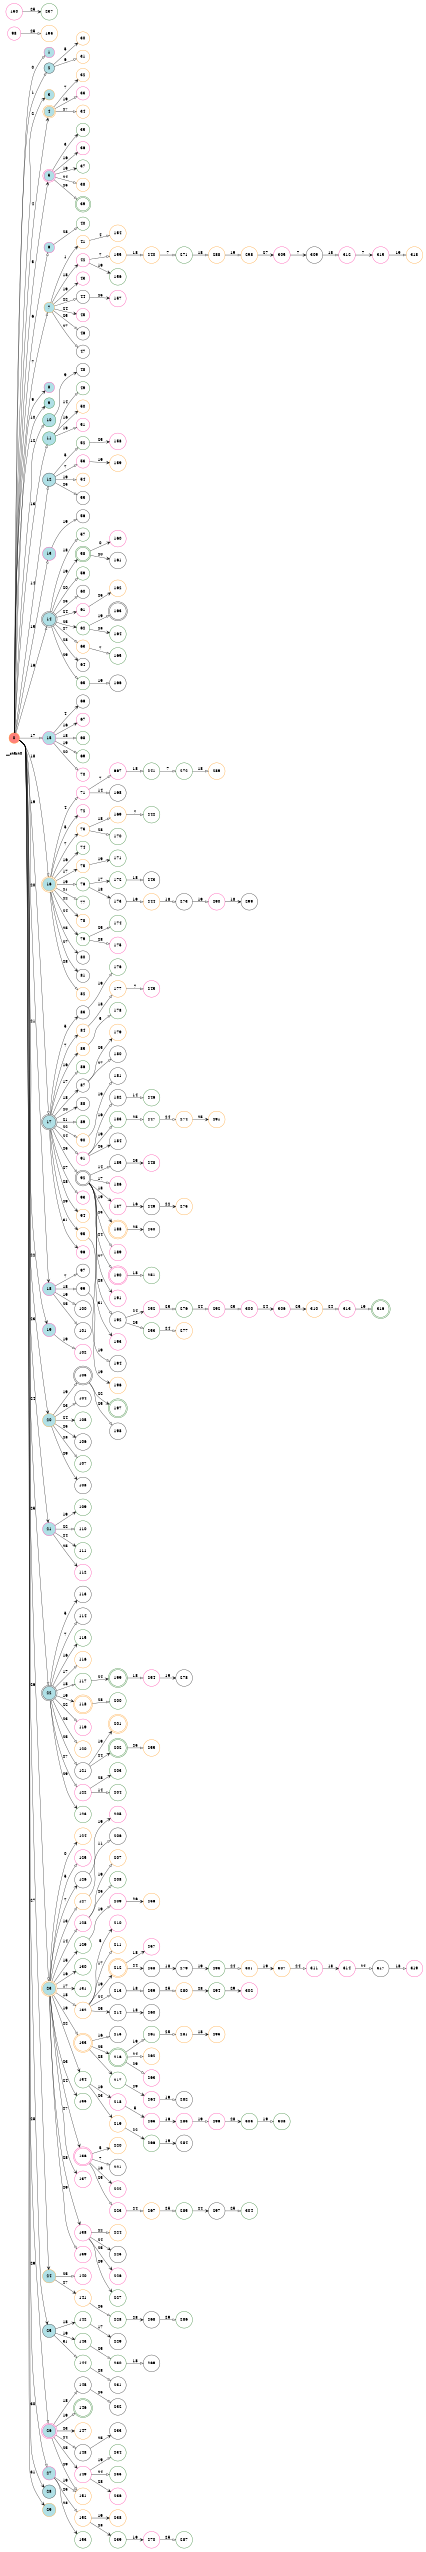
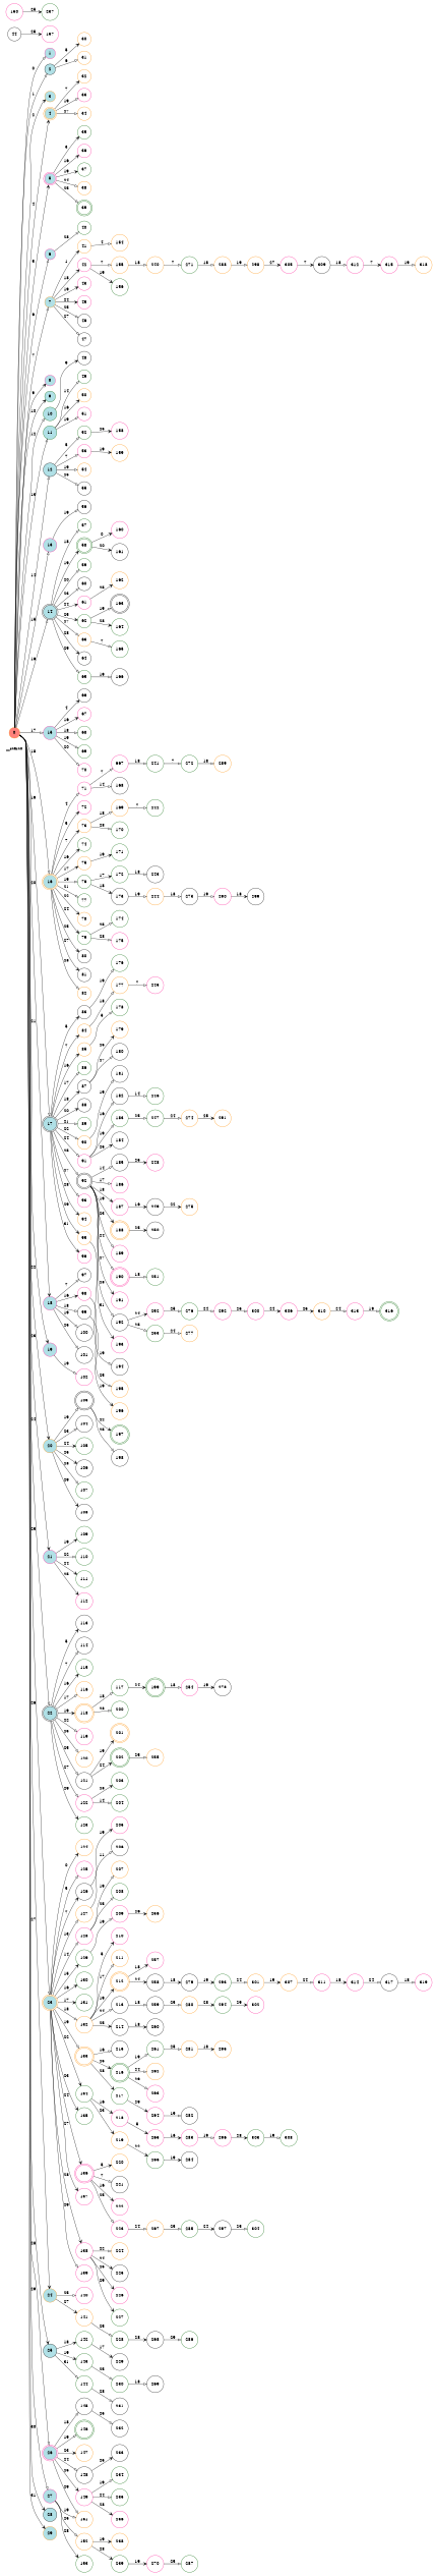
  digraph {
    rankdir=LR
    node [color=darkgreen shape=circle fillcolor=white style=filled]
    edge [arrowhead=onormal]
    __start0 [color=black shape=none fillcolor="" style=""]
    n2 [color=darkorange fillcolor="#ff817b" label=0]
    n3 [color=deeppink fillcolor=powderblue label=1]
    n4 [color=black fillcolor=powderblue label=2]
    n5 [color=darkorange fillcolor=powderblue label=3]
    n6 [color=darkorange fillcolor=powderblue label=4 shape=doublecircle style="rounded,filled"]
    n7 [color=deeppink fillcolor=powderblue label=5 shape=doublecircle style="rounded,filled"]
    n8 [color=deeppink fillcolor=powderblue label=6]
    n9 [color=darkorange fillcolor=powderblue label=7]
    n10 [color=deeppink fillcolor=powderblue label=8]
    n11 [fillcolor=powderblue label=9]
    n12 [fillcolor=powderblue label=10]
    n13 [fillcolor=powderblue label=11]
    n14 [color=black fillcolor=powderblue label=12]
    n15 [color=deeppink fillcolor=powderblue label=13]
    n16 [color=black fillcolor=powderblue label=14 shape=doublecircle style="rounded,filled"]
    n17 [color=deeppink fillcolor=powderblue label=15]
    n18 [color=darkorange fillcolor=powderblue label=16 shape=doublecircle style="rounded,filled"]
    n19 [color=black fillcolor=powderblue label=17 shape=doublecircle style="rounded,filled"]
    n20 [color=deeppink fillcolor=powderblue label=18]
    n21 [color=deeppink fillcolor=powderblue label=19]
    n22 [color=darkorange fillcolor=powderblue label=20]
    n23 [color=deeppink fillcolor=powderblue label=21]
    n24 [color=black fillcolor=powderblue label=22 shape=doublecircle style="rounded,filled"]
    n25 [color=darkorange fillcolor=powderblue label=23 shape=doublecircle style="rounded,filled"]
    n26 [color=darkorange fillcolor=powderblue label=24]
    n27 [color=black fillcolor=powderblue label=25]
    n28 [color=deeppink fillcolor=powderblue label=26 shape=doublecircle style="rounded,filled"]
    n29 [color=deeppink fillcolor=powderblue label=27]
    n30 [color=black fillcolor=powderblue label=28]
    n31 [color=darkorange fillcolor=powderblue label=29]
    n32 [color=darkorange label=30]
    n33 [color=darkorange label=31]
    n34 [color=darkorange label=32]
    n35 [color=deeppink label=33]
    n36 [color=darkorange label=34]
    n37 [label=35]
    n38 [color=deeppink label=36]
    n39 [label=37]
    n40 [color=darkorange label=38]
    n41 [label=39 shape=doublecircle style="rounded,filled"]
    n42 [label=40]
    n43 [color=darkorange label=41]
    n44 [color=deeppink label=42]
    n45 [color=deeppink label=43]
    n46 [color=black label=44]
    n47 [color=deeppink label=45]
    n48 [color=black label=46]
    n49 [color=black label=47]
    n50 [color=black label=48]
    n51 [label=49]
    n52 [color=darkorange label=50]
    n53 [color=deeppink label=51]
    n54 [label=52]
    n55 [color=deeppink label=53]
    n56 [color=darkorange label=54]
    n57 [color=black label=55]
    n58 [color=black label=56]
    n59 [label=57]
    n60 [label=58 shape=doublecircle style="rounded,filled"]
    n61 [label=59]
    n62 [color=black label=60]
    n63 [color=deeppink label=61]
    n64 [label=62]
    n65 [color=darkorange label=63]
    n66 [color=black label=64]
    n67 [label=65]
    n68 [color=black label=66]
    n69 [color=deeppink label=67]
    n70 [label=68]
    n71 [label=69]
    n72 [color=deeppink label=70]
    n73 [color=deeppink label=71]
    n74 [color=deeppink label=72]
    n75 [color=darkorange label=73]
    n76 [label=74]
    n77 [color=darkorange label=75]
    n78 [label=76]
    n79 [label=77]
    n80 [color=darkorange label=78]
    n81 [label=79]
    n82 [color=black label=80]
    n83 [color=black label=81]
    n84 [color=darkorange label=82]
    n85 [color=black label=83]
    n86 [color=darkorange label=84]
    n87 [color=darkorange label=85]
    n88 [label=86]
    n89 [color=black label=87]
    n90 [color=black label=88]
    n91 [label=89]
    n92 [color=darkorange label=90]
    n93 [color=deeppink label=91]
    n94 [color=black label=92 shape=doublecircle style="rounded,filled"]
    n95 [color=deeppink label=93]
    n96 [color=darkorange label=94]
    n97 [color=darkorange label=95]
    n98 [color=deeppink label=96]
    n99 [color=black label=97]
    n100 [color=deeppink label=98]
    n101 [color=black label=99]
    n102 [color=black label=100]
    n103 [color=black label=101]
    n104 [color=deeppink label=102]
    n105 [color=black label=103 shape=doublecircle style="rounded,filled"]
    n106 [color=black label=104]
    n107 [label=105]
    n108 [color=black label=106]
    n109 [label=107]
    n110 [color=black label=108]
    n111 [label=109]
    n112 [label=110]
    n113 [label=111]
    n114 [color=deeppink label=112]
    n115 [color=black label=113]
    n116 [color=black label=114]
    n117 [label=115]
    n118 [color=darkorange label=116]
    n119 [label=117]
    n120 [color=darkorange label=118 shape=doublecircle style="rounded,filled"]
    n121 [color=deeppink label=119]
    n122 [color=darkorange label=120]
    n123 [color=black label=121]
    n124 [color=deeppink label=122]
    n125 [label=123]
    n126 [color=darkorange label=124]
    n127 [color=deeppink label=125]
    n128 [color=black label=126]
    n129 [color=darkorange label=127]
    n130 [color=deeppink label=128]
    n131 [label=129]
    n132 [label=130]
    n133 [label=131]
    n134 [color=darkorange label=132]
    n135 [color=darkorange label=133 shape=doublecircle style="rounded,filled"]
    n136 [label=134]
    n137 [label=135]
    n138 [color=deeppink label=136 shape=doublecircle style="rounded,filled"]
    n139 [color=deeppink label=137]
    n140 [color=deeppink label=138]
    n141 [color=deeppink label=139]
    n142 [color=deeppink label=140]
    n143 [color=darkorange label=141]
    n144 [label=142]
    n145 [label=143]
    n146 [label=144]
    n147 [color=black label=145]
    n148 [label=146 shape=doublecircle style="rounded,filled"]
    n149 [color=darkorange label=147]
    n150 [color=black label=148]
    n151 [color=deeppink label=149]
    n152 [color=darkorange label=151]
    n153 [color=darkorange label=152]
    n154 [label=153]
    n155 [color=darkorange label=154]
    n156 [color=darkorange label=155]
    n157 [label=156]
    n158 [color=deeppink label=157]
    n159 [color=deeppink label=158]
    n160 [color=darkorange label=159]
    n161 [color=deeppink label=160]
    n162 [color=black label=161]
    n163 [color=darkorange label=162]
    n164 [color=black label=163 shape=doublecircle style="rounded,filled"]
    n165 [label=164]
    n166 [label=165]
    n167 [color=black label=166]
    n168 [color=deeppink label=667]
    n169 [color=black label=168]
    n170 [color=darkorange label=169]
    n171 [label=170]
    n172 [label=171]
    n173 [label=172]
    n174 [color=black label=173]
    n175 [label=174]
    n176 [color=deeppink label=175]
    n177 [label=176]
    n178 [color=darkorange label=177]
    n179 [label=178]
    n180 [color=darkorange label=179]
    n181 [color=black label=180]
    n182 [color=black label=181]
    n183 [color=black label=182]
    n184 [label=183]
    n185 [color=black label=184]
    n186 [color=black label=185]
    n187 [color=deeppink label=186]
    n188 [color=deeppink label=187]
    n189 [color=darkorange label=188 shape=doublecircle style="rounded,filled"]
    n190 [color=deeppink label=189]
    n191 [color=deeppink label=190 shape=doublecircle style="rounded,filled"]
    n192 [color=deeppink label=191]
    n193 [color=black label=192]
    n194 [color=deeppink label=193]
    n195 [color=black label=194]
    n196 [color=darkorange label=195]
    n197 [color=darkorange label=196]
    n198 [label=197 shape=doublecircle style="rounded,filled"]
    n199 [color=black label=198]
    n200 [label=199 shape=doublecircle style="rounded,filled"]
    n201 [label=200]
    n202 [color=darkorange label=201 shape=doublecircle style="rounded,filled"]
    n203 [label=202 shape=doublecircle style="rounded,filled"]
    n204 [label=203]
    n205 [label=204]
    n206 [color=deeppink label=205]
    n207 [color=black label=206]
    n208 [color=darkorange label=207]
    n209 [label=208]
    n210 [color=deeppink label=209]
    n211 [color=deeppink label=210]
    n212 [color=darkorange label=211]
    n213 [color=darkorange label=212 shape=doublecircle style="rounded,filled"]
    n214 [color=black label=213]
    n215 [color=black label=214]
    n216 [color=black label=215]
    n217 [label=216 shape=doublecircle style="rounded,filled"]
    n218 [label=217]
    n219 [color=deeppink label=218]
    n220 [color=darkorange label=219]
    n221 [color=darkorange label=220]
    n222 [color=black label=221]
    n223 [color=deeppink label=222]
    n224 [color=deeppink label=223]
    n225 [color=darkorange label=224]
    n226 [color=black label=225]
    n227 [color=deeppink label=226]
    n228 [label=227]
    n229 [label=228]
    n230 [color=black label=229]
    n231 [label=230]
    n232 [color=black label=231]
    n233 [color=black label=232]
    n234 [color=black label=233]
    n235 [label=234]
    n236 [label=235]
    n237 [color=deeppink label=236]
    n238 [color=deeppink label=150]
    n239 [label=237]
    n240 [color=darkorange label=238]
    n241 [label=239]
    n242 [color=darkorange label=240]
    n243 [label=241]
    n244 [label=242]
    n245 [color=black label=243]
    n246 [color=darkorange label=244]
    n247 [color=deeppink label=245]
    n248 [label=246]
    n249 [label=247]
    n250 [color=deeppink label=248]
    n251 [color=black label=249]
    n252 [color=black label=250]
    n253 [label=251]
    n254 [color=deeppink label=252]
    n255 [label=253]
    n256 [color=deeppink label=254]
    n257 [color=darkorange label=255]
    n258 [color=darkorange label=256]
    n259 [color=deeppink label=257]
    n260 [color=black label=258]
    n261 [color=black label=259]
    n262 [color=black label=260]
    n263 [label=261]
    n264 [color=darkorange label=262]
    n265 [color=deeppink label=263]
    n266 [color=deeppink label=264]
    n267 [color=deeppink label=265]
    n268 [label=266]
    n269 [color=darkorange label=267]
    n270 [color=black label=268]
    n271 [color=black label=269]
    n272 [color=deeppink label=270]
    n273 [label=271]
    n274 [label=272]
    n275 [color=black label=273]
    n276 [color=darkorange label=274]
    n277 [color=darkorange label=275]
    n278 [label=276]
    n279 [color=darkorange label=277]
    n280 [color=black label=278]
    n281 [color=black label=279]
    n282 [color=darkorange label=280]
    n283 [color=darkorange label=281]
    n284 [color=black label=282]
    n285 [color=deeppink label=283]
    n286 [color=black label=284]
    n287 [label=285]
    n288 [label=286]
    n289 [label=287]
    n290 [color=darkorange label=288]
    n291 [color=darkorange label=289]
    n292 [color=deeppink label=290]
    n293 [color=darkorange label=291]
    n294 [color=deeppink label=292]
    n295 [label=293]
    n296 [label=294]
    n297 [color=darkorange label=295]
    n298 [color=deeppink label=296]
    n299 [color=black label=297]
    n300 [color=darkorange label=298]
    n301 [color=black label=299]
    n302 [color=deeppink label=300]
    n303 [color=darkorange label=301]
    n304 [color=deeppink label=302]
    n305 [label=303]
    n306 [label=304]
    n307 [color=deeppink label=305]
    n308 [color=deeppink label=306]
    n309 [color=darkorange label=307]
    n310 [label=308]
    n311 [color=black label=309]
    n312 [color=darkorange label=310]
    n313 [color=deeppink label=311]
    n314 [color=deeppink label=312]
    n315 [color=deeppink label=313]
    n316 [color=deeppink label=314]
    n317 [color=deeppink label=315]
    n318 [label=316 shape=doublecircle style="rounded,filled"]
    n319 [color=black label=317]
    n320 [color=darkorange label=318]
    n321 [color=deeppink label=319]
    n2 -> n3 [label=0]
    n2 -> n4 [label=1]
    n2 -> n5 [arrowhead=vee label=2]
    n2 -> n6 [arrowhead=vee label=4]
    n2 -> n7 [arrowhead=vee label=5]
    n2 -> n8 [label=6]
    n2 -> n9 [label=7]
    n2 -> n10 [arrowhead=vee label=9]
    n2 -> n11 [arrowhead=vee label=10]
    n2 -> n12 [label=12]
    n2 -> n13 [label=13]
    n2 -> n14 [label=14]
    n2 -> n15 [label=15]
    n2 -> n16 [label=16]
    n2 -> n17 [label=17]
    n2 -> n18 [label=18]
    n2 -> n19 [label=19]
    n2 -> n20 [arrowhead=vee label=20]
    n2 -> n21 [arrowhead=vee label=21]
    n2 -> n22 [arrowhead=vee label=22]
    n2 -> n23 [arrowhead=vee label=23]
    n2 -> n24 [label=24]
    n2 -> n25 [label=25]
    n2 -> n26 [arrowhead=vee label=26]
    n2 -> n27 [arrowhead=vee label=27]
    n2 -> n28 [label=28]
    n2 -> n29 [label=29]
    n2 -> n30 [arrowhead=vee label=30]
    n2 -> n31 [arrowhead=vee label=31]
    n4 -> n32 [arrowhead=vee label=5]
    n4 -> n33 [label=6]
    n6 -> n34 [arrowhead=vee label=7]
    n6 -> n35 [label=19]
    n6 -> n36 [label=27]
    n7 -> n37 [arrowhead=vee label=3]
    n7 -> n38 [arrowhead=vee label=16]
    n7 -> n39 [arrowhead=vee label=19]
    n7 -> n40 [label=24]
    n7 -> n41 [label=25]
    n8 -> n42 [label=28]
    n9 -> n43 [arrowhead=vee label=1]
    n9 -> n44 [arrowhead=vee label=18]
    n9 -> n45 [arrowhead=vee label=19]
-   n9 -> n46 [label=22]
    n9 -> n47 [arrowhead=vee label=24]
    n9 -> n48 [label=25]
    n9 -> n49 [label=27]
    n12 -> n50 [arrowhead=vee label=9]
    n13 -> n51 [label=14]
    n13 -> n52 [arrowhead=vee label=16]
    n13 -> n53 [label=19]
    n14 -> n54 [label=5]
    n14 -> n55 [label=7]
    n14 -> n56 [label=19]
    n14 -> n57 [label=25]
    n15 -> n58 [label=19]
    n16 -> n59 [label=18]
    n16 -> n60 [arrowhead=vee label=19]
    n16 -> n61 [label=20]
    n16 -> n62 [label=23]
    n16 -> n63 [arrowhead=vee label=24]
    n16 -> n64 [arrowhead=vee label=25]
    n16 -> n65 [label=27]
    n16 -> n66 [arrowhead=vee label=28]
    n16 -> n67 [label=29]
    n17 -> n68 [arrowhead=vee label=4]
    n17 -> n69 [arrowhead=vee label=16]
    n17 -> n70 [label=18]
    n17 -> n71 [label=19]
    n17 -> n72 [label=20]
    n18 -> n73 [label=4]
    n18 -> n74 [arrowhead=vee label=5]
    n18 -> n75 [arrowhead=vee label=7]
    n18 -> n76 [arrowhead=vee label=16]
    n18 -> n77 [arrowhead=vee label=17]
    n18 -> n78 [label=19]
    n18 -> n79 [label=21]
    n18 -> n80 [arrowhead=vee label=22]
    n18 -> n81 [arrowhead=vee label=24]
    n18 -> n82 [arrowhead=vee label=25]
    n18 -> n83 [arrowhead=vee label=27]
    n18 -> n84 [label=28]
    n19 -> n85 [arrowhead=vee label=5]
    n19 -> n86 [arrowhead=vee label=7]
    n19 -> n87 [arrowhead=vee label=16]
    n19 -> n88 [label=17]
    n19 -> n89 [arrowhead=vee label=18]
    n19 -> n90 [arrowhead=vee label=20]
    n19 -> n91 [label=21]
    n19 -> n92 [label=22]
    n19 -> n93 [label=24]
    n19 -> n94 [label=25]
    n19 -> n95 [label=27]
    n19 -> n96 [arrowhead=vee label=28]
    n19 -> n97 [arrowhead=vee label=29]
    n19 -> n98 [arrowhead=vee label=31]
    n20 -> n99 [label=7]
+   n20 -> n100 [arrowhead=vee label=16]
    n20 -> n101 [label=18]
    n20 -> n102 [label=19]
    n20 -> n103 [label=25]
    n21 -> n104 [label=19]
    n22 -> n105 [label=19]
    n22 -> n106 [label=23]
    n22 -> n107 [arrowhead=vee label=24]
    n22 -> n108 [arrowhead=vee label=25]
    n22 -> n109 [label=28]
    n22 -> n110 [arrowhead=vee label=29]
    n23 -> n111 [arrowhead=vee label=19]
    n23 -> n112 [label=22]
    n23 -> n113 [arrowhead=vee label=24]
    n23 -> n114 [arrowhead=vee label=25]
    n24 -> n115 [arrowhead=vee label=5]
    n24 -> n116 [label=7]
    n24 -> n117 [arrowhead=vee label=16]
    n24 -> n118 [label=17]
-   n24 -> n119 [label=18]
+   n120 -> n119 [label=18]
    n24 -> n120 [arrowhead=vee label=19]
    n24 -> n121 [label=22]
    n24 -> n122 [label=23]
    n24 -> n123 [label=25]
    n24 -> n124 [label=27]
    n24 -> n125 [arrowhead=vee label=29]
    n25 -> n126 [arrowhead=vee label=0]
    n25 -> n127 [label=5]
    n25 -> n128 [arrowhead=vee label=7]
    n25 -> n129 [label=13]
    n25 -> n130 [label=14]
    n25 -> n131 [arrowhead=vee label=15]
    n25 -> n132 [arrowhead=vee label=16]
    n25 -> n133 [arrowhead=vee label=17]
    n25 -> n134 [label=18]
    n25 -> n135 [label=19]
    n25 -> n136 [arrowhead=vee label=22]
    n25 -> n137 [arrowhead=vee label=23]
    n25 -> n138 [arrowhead=vee label=24]
    n25 -> n139 [arrowhead=vee label=27]
    n25 -> n140 [arrowhead=vee label=28]
    n25 -> n141 [label=29]
    n26 -> n142 [label=25]
    n26 -> n143 [arrowhead=vee label=27]
    n27 -> n144 [arrowhead=vee label=18]
    n27 -> n145 [arrowhead=vee label=19]
    n27 -> n146 [label=31]
    n28 -> n147 [label=18]
    n28 -> n148 [label=19]
    n28 -> n149 [arrowhead=vee label=23]
    n28 -> n150 [label=24]
    n28 -> n151 [arrowhead=vee label=25]
    n28 -> n152 [label=29]
    n29 -> n152 [label=19]
    n29 -> n153 [label=25]
    n29 -> n154 [arrowhead=vee label=28]
    n43 -> n155 [label=4]
    n44 -> n156 [label=7]
    n44 -> n157 [arrowhead=vee label=19]
    n46 -> n158 [arrowhead=vee label=25]
    n54 -> n159 [arrowhead=vee label=25]
    n55 -> n160 [arrowhead=vee label=19]
    n60 -> n161 [arrowhead=vee label=0]
    n60 -> n162 [arrowhead=vee label=20]
    n63 -> n163 [arrowhead=vee label=25]
    n64 -> n164 [label=19]
    n64 -> n165 [arrowhead=vee label=28]
    n65 -> n166 [label=7]
    n67 -> n167 [label=19]
    n73 -> n168 [label=7]
    n73 -> n169 [label=14]
    n75 -> n170 [label=18]
    n75 -> n171 [label=28]
    n77 -> n172 [arrowhead=vee label=19]
    n78 -> n173 [arrowhead=vee label=17]
    n78 -> n174 [arrowhead=vee label=18]
    n81 -> n175 [label=25]
    n81 -> n176 [label=28]
    n85 -> n177 [label=19]
    n86 -> n178 [label=18]
    n87 -> n179 [label=5]
    n89 -> n180 [arrowhead=vee label=25]
    n89 -> n181 [label=27]
    n92 -> n182 [label=19]
    n93 -> n183 [label=16]
    n93 -> n184 [label=19]
    n93 -> n185 [arrowhead=vee label=25]
    n94 -> n186 [label=14]
    n94 -> n187 [label=17]
    n94 -> n188 [arrowhead=vee label=18]
    n94 -> n189 [arrowhead=vee label=19]
    n94 -> n190 [label=23]
    n94 -> n191 [label=24]
    n94 -> n192 [arrowhead=vee label=27]
    n94 -> n193 [label=28]
    n94 -> n194 [arrowhead=vee label=31]
    n97 -> n195 [label=19]
    n100 -> n196 [label=25]
    n101 -> n197 [arrowhead=vee label=19]
    n105 -> n198 [arrowhead=vee label=22]
    n105 -> n199 [label=25]
    n119 -> n200 [arrowhead=vee label=24]
    n120 -> n201 [label=28]
    n123 -> n202 [arrowhead=vee label=19]
    n123 -> n203 [arrowhead=vee label=24]
    n124 -> n204 [arrowhead=vee label=28]
    n124 -> n205 [label=14]
    n128 -> n206 [arrowhead=vee label=19]
    n129 -> n207 [label=11]
    n130 -> n208 [label=19]
    n130 -> n209 [label=25]
    n131 -> n210 [label=19]
    n134 -> n211 [arrowhead=vee label=5]
    n134 -> n212 [label=17]
    n134 -> n213 [arrowhead=vee label=19]
    n134 -> n214 [label=24]
    n134 -> n215 [arrowhead=vee label=25]
    n135 -> n216 [label=16]
    n135 -> n217 [arrowhead=vee label=25]
    n135 -> n218 [arrowhead=vee label=28]
    n136 -> n219 [arrowhead=vee label=16]
    n136 -> n220 [arrowhead=vee label=23]
    n138 -> n221 [arrowhead=vee label=5]
    n138 -> n222 [label=7]
    n138 -> n223 [arrowhead=vee label=16]
    n138 -> n224 [label=25]
    n140 -> n225 [label=22]
    n140 -> n226 [arrowhead=vee label=24]
    n140 -> n227 [arrowhead=vee label=25]
    n140 -> n228 [arrowhead=vee label=29]
    n143 -> n229 [label=25]
    n144 -> n230 [arrowhead=vee label=17]
    n145 -> n231 [label=25]
    n146 -> n232 [label=28]
    n147 -> n233 [label=25]
    n150 -> n234 [arrowhead=vee label=25]
    n151 -> n235 [label=19]
    n151 -> n236 [label=24]
    n151 -> n237 [arrowhead=vee label=28]
    n153 -> n240 [arrowhead=vee label=19]
    n153 -> n241 [arrowhead=vee label=28]
    n156 -> n242 [label=18]
    n168 -> n243 [label=18]
    n170 -> n244 [label=7]
    n173 -> n245 [label=18]
    n174 -> n246 [label=19]
    n178 -> n247 [label=7]
    n183 -> n248 [label=14]
    n184 -> n249 [label=25]
    n186 -> n250 [arrowhead=vee label=25]
    n188 -> n251 [arrowhead=vee label=16]
    n189 -> n252 [arrowhead=vee label=25]
    n191 -> n253 [label=18]
    n193 -> n254 [arrowhead=vee label=24]
    n193 -> n255 [label=25]
    n200 -> n256 [label=18]
    n203 -> n257 [label=25]
    n210 -> n258 [arrowhead=vee label=26]
    n213 -> n259 [arrowhead=vee label=18]
    n213 -> n260 [arrowhead=vee label=24]
    n214 -> n261 [label=18]
    n215 -> n262 [arrowhead=vee label=18]
    n217 -> n263 [label=19]
    n217 -> n264 [label=24]
    n217 -> n265 [label=29]
    n218 -> n266 [arrowhead=vee label=29]
    n219 -> n267 [arrowhead=vee label=5]
    n220 -> n268 [arrowhead=vee label=22]
    n224 -> n269 [label=24]
    n229 -> n270 [arrowhead=vee label=28]
    n231 -> n271 [label=18]
    n238 -> n239 [arrowhead=vee label=25]
    n241 -> n272 [arrowhead=vee label=19]
    n242 -> n273 [label=7]
    n243 -> n274 [label=7]
    n246 -> n275 [label=18]
    n249 -> n276 [label=24]
    n251 -> n277 [arrowhead=vee label=22]
    n254 -> n278 [label=25]
    n255 -> n279 [label=24]
    n256 -> n280 [arrowhead=vee label=19]
    n260 -> n281 [arrowhead=vee label=18]
    n261 -> n282 [label=25]
    n263 -> n283 [label=25]
    n266 -> n284 [label=19]
    n267 -> n285 [arrowhead=vee label=16]
    n268 -> n286 [arrowhead=vee label=19]
    n269 -> n287 [label=25]
    n270 -> n288 [label=29]
    n272 -> n289 [label=25]
    n273 -> n290 [label=18]
    n274 -> n291 [label=18]
    n275 -> n292 [label=19]
    n276 -> n293 [arrowhead=vee label=25]
    n278 -> n294 [label=24]
    n281 -> n295 [arrowhead=vee label=19]
    n282 -> n296 [arrowhead=vee label=28]
    n283 -> n297 [arrowhead=vee label=18]
    n285 -> n298 [label=19]
    n287 -> n299 [arrowhead=vee label=24]
    n290 -> n300 [label=19]
    n292 -> n301 [arrowhead=vee label=18]
    n294 -> n302 [label=25]
    n295 -> n303 [label=24]
    n296 -> n304 [arrowhead=vee label=29]
    n298 -> n305 [arrowhead=vee label=28]
    n299 -> n306 [label=25]
    n300 -> n307 [arrowhead=vee label=27]
    n302 -> n308 [arrowhead=vee label=24]
    n303 -> n309 [arrowhead=vee label=19]
    n305 -> n310 [label=19]
    n307 -> n311 [arrowhead=vee label=7]
    n308 -> n312 [arrowhead=vee label=25]
    n309 -> n313 [label=24]
    n311 -> n314 [label=18]
    n312 -> n315 [label=24]
    n313 -> n316 [arrowhead=vee label=18]
    n314 -> n317 [arrowhead=vee label=7]
    n315 -> n318 [label=19]
    n316 -> n319 [label=24]
    n317 -> n320 [label=19]
    n319 -> n321 [label=18]
  }
